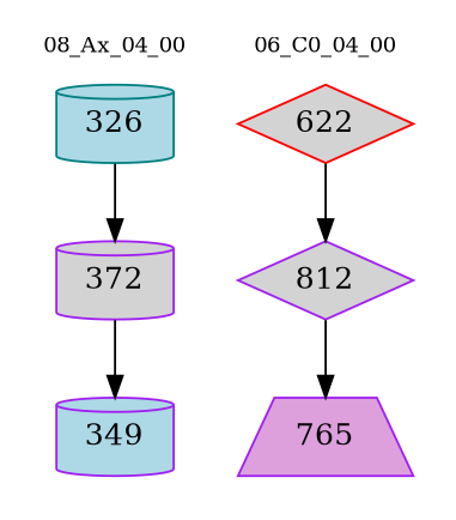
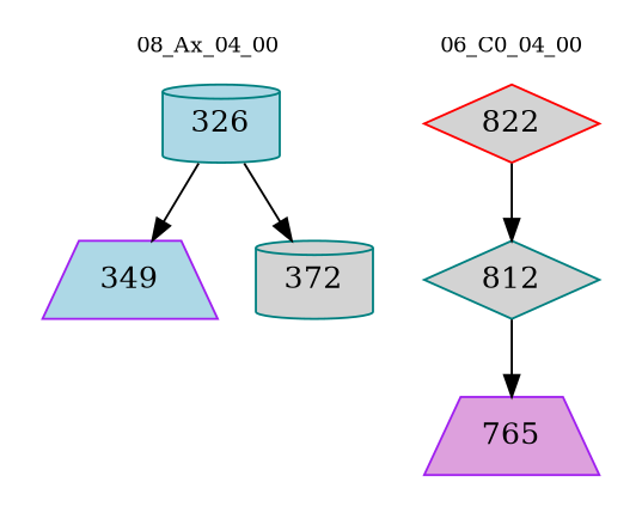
  digraph {
    node [color=purple fillcolor=lightgrey shape=cylinder style=filled]
    edge [color=black]
    n1 [color=teal fillcolor=lightblue label=326]
-   n2 [fillcolor=lightblue label=349]
-   n3 [label=372]
-   n4 [label=812 shape=diamond]
+   n2 [fillcolor=lightblue label=349 shape=trapezium]
+   n3 [color=teal label=372]
+   n4 [color=teal label=812 shape=diamond]
    n5 [fillcolor=plum label=765 shape=trapezium]
-   n6 [color=red label=622 shape=diamond]
+   n6 [color=red label=822 shape=diamond]
    subgraph cluster_1 {
      color=white
      fontsize=10
      label="08_Ax_04_00"
      n1
      n2
      n3
    }
    subgraph cluster_2 {
      color=white
      fontsize=10
      label="06_C0_04_00"
      n4
      n5
      n6
    }
-   n3 -> n2
+   n1 -> n2
    n1 -> n3
    n4 -> n5
    n6 -> n4
  }
